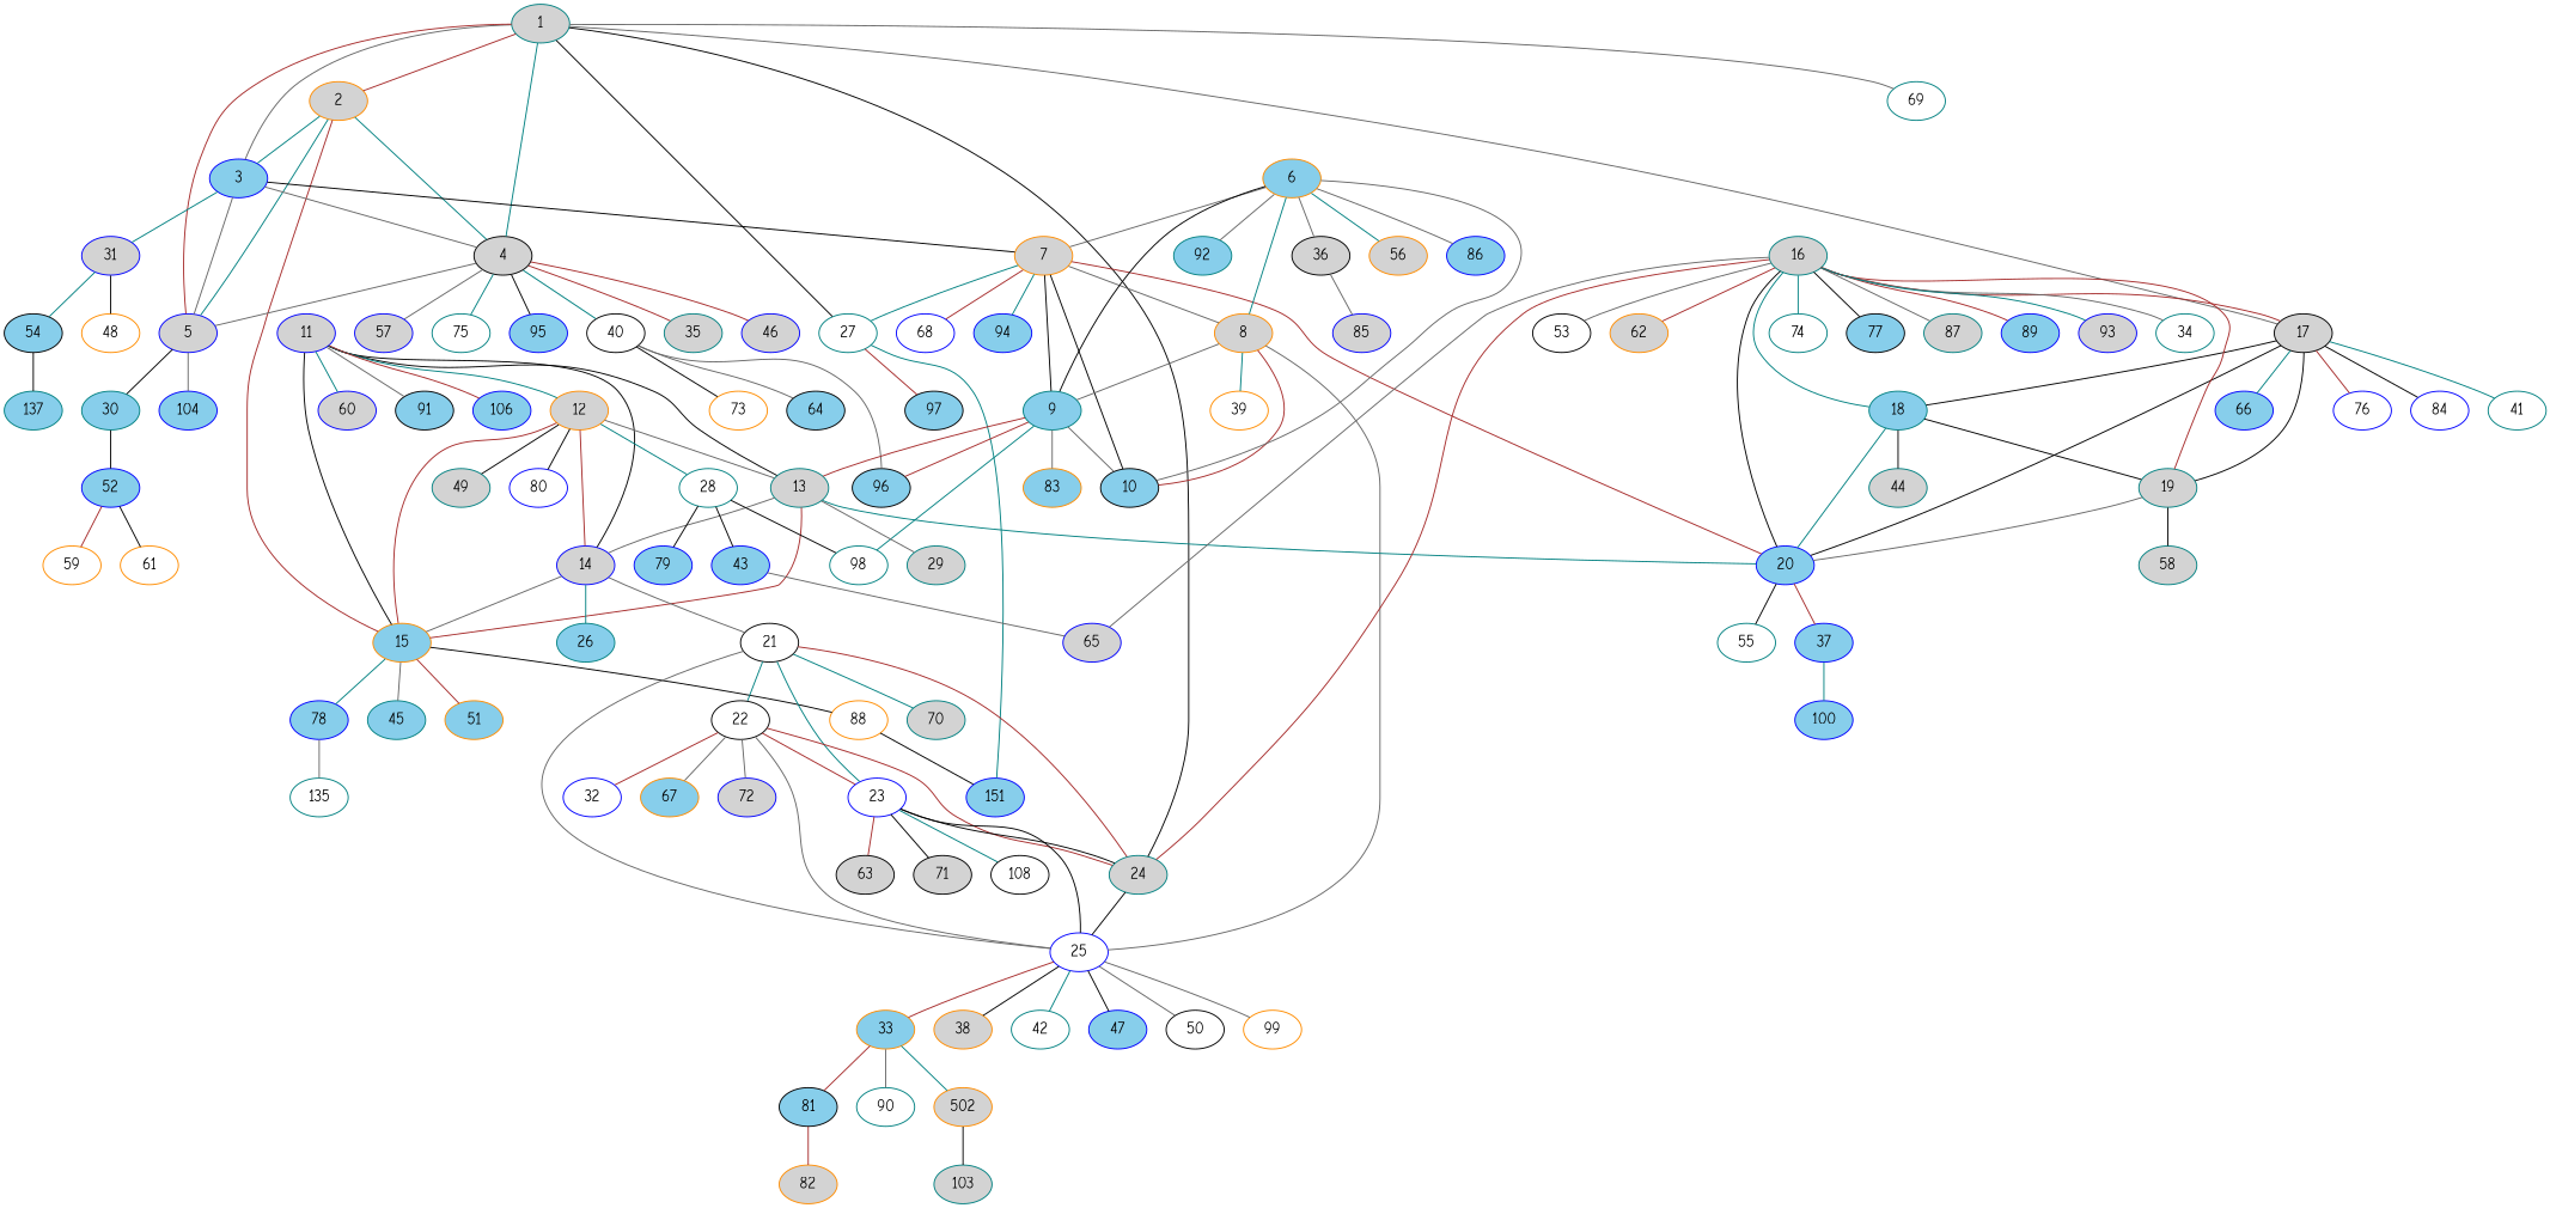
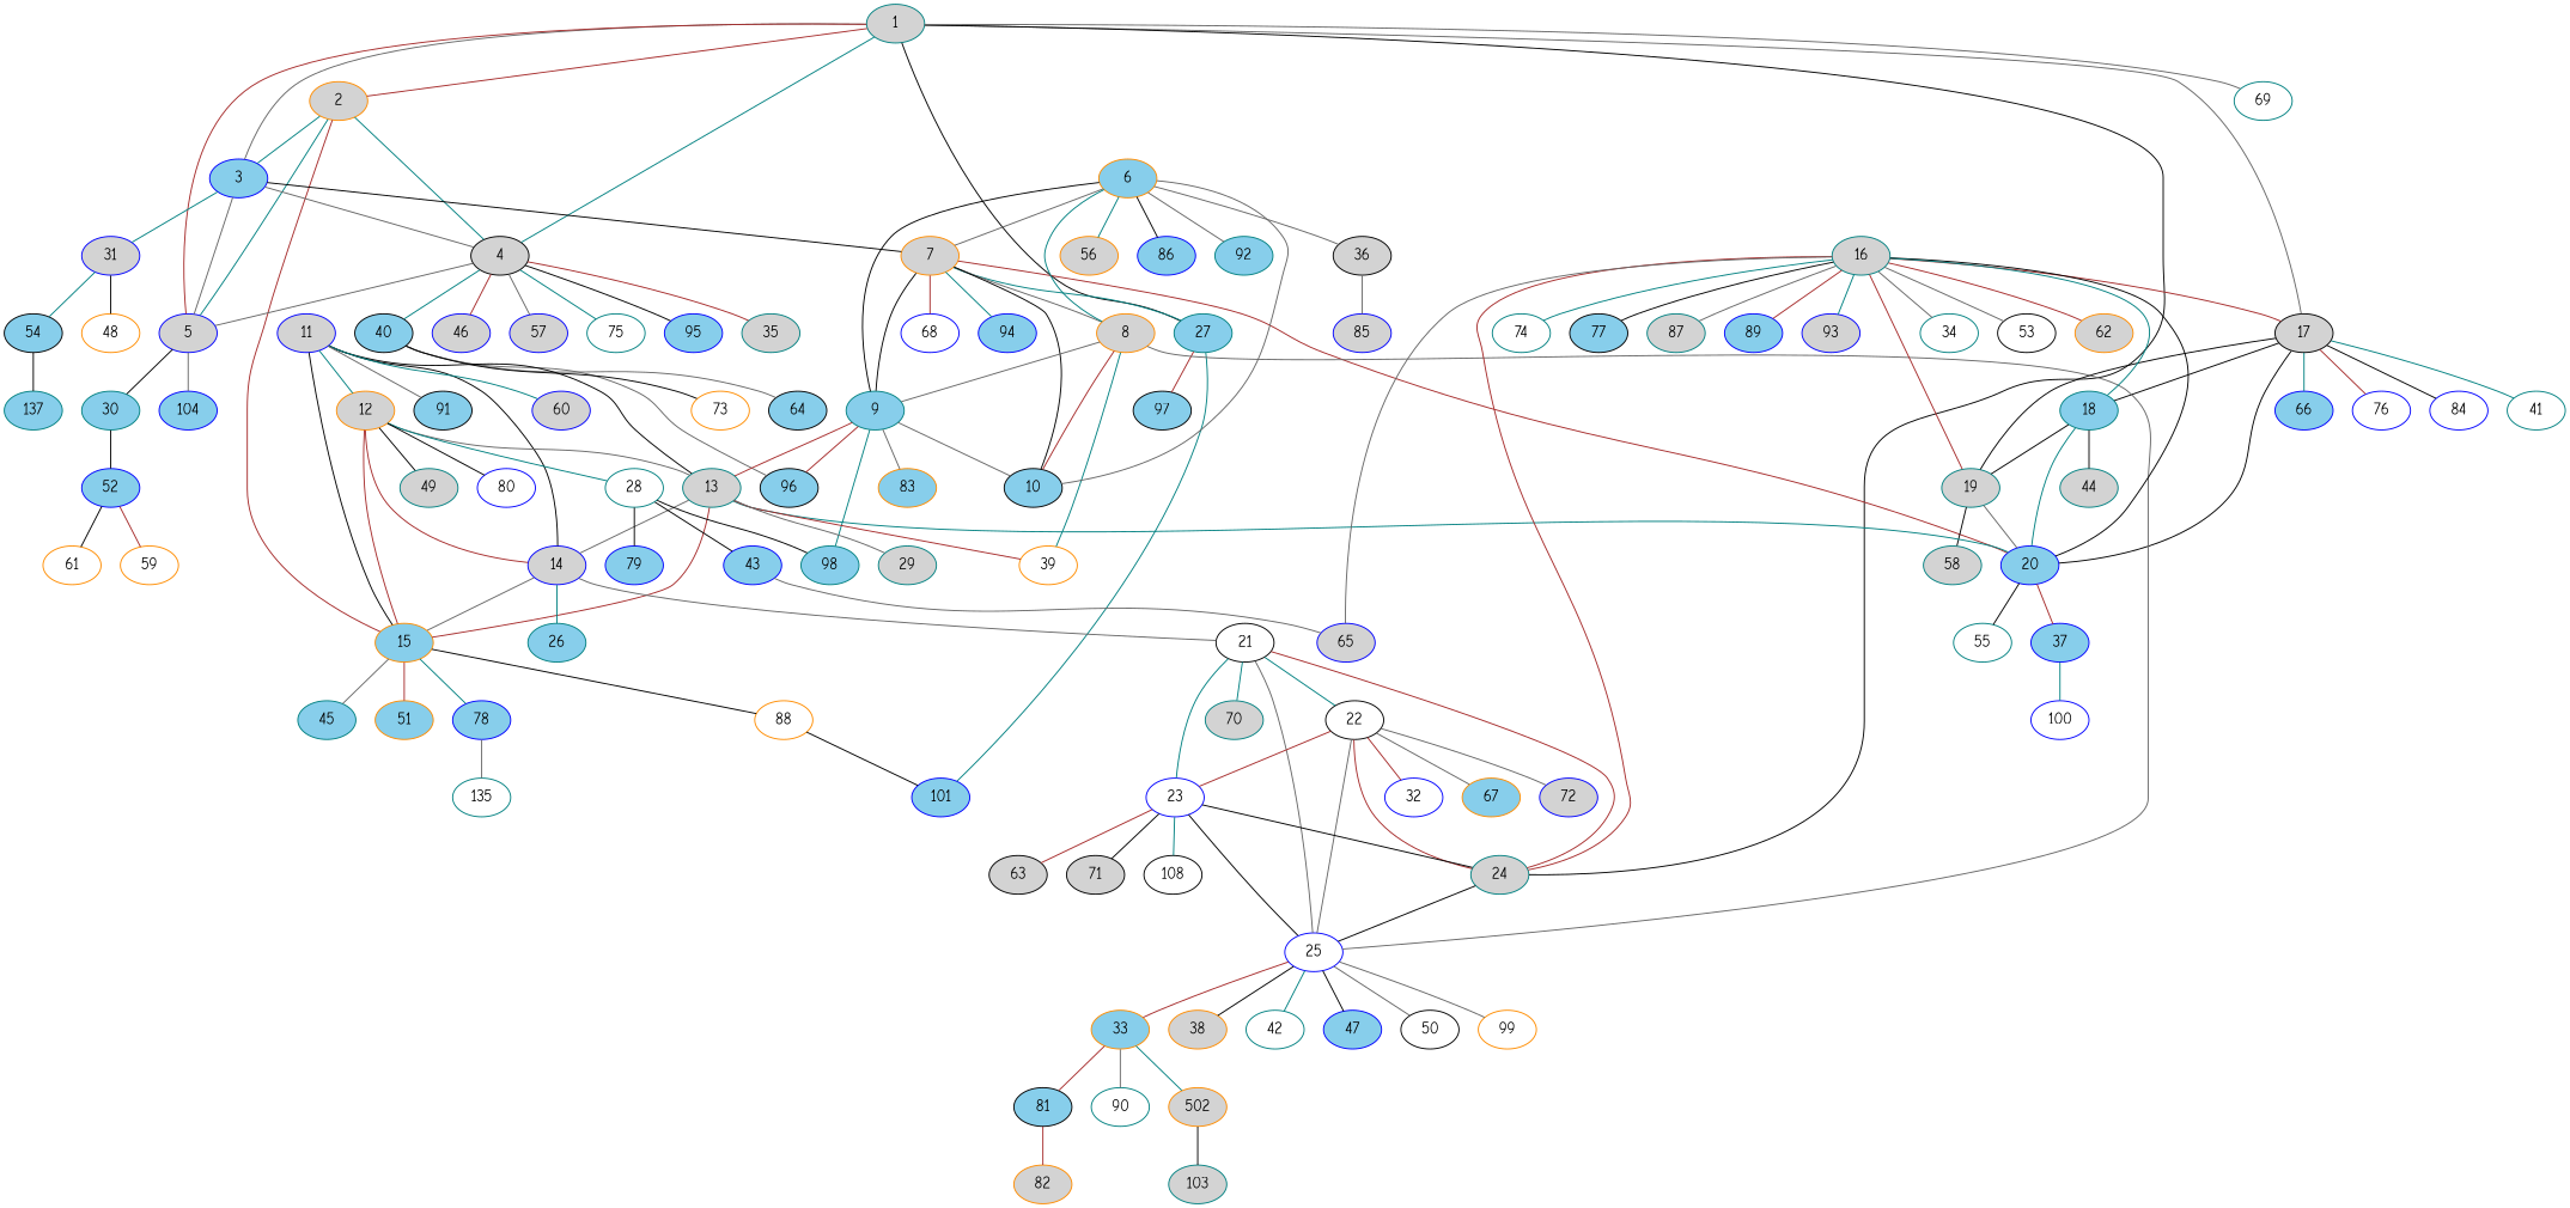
  graph {
    fontname="Comic Neue"
    node [color=blue fillcolor=skyblue fontname="Comic Neue" style=filled]
    edge [color=gray40 fontname="Comic Neue"]
    1 [color=teal fillcolor=lightgrey]
    2 [color=darkorange fillcolor=lightgrey]
    3
    4 [color=black fillcolor=lightgrey]
    5 [fillcolor=lightgrey]
    17 [color=black fillcolor=lightgrey]
    24 [color=teal fillcolor=lightgrey]
-   27 [color=teal fillcolor=white]
+   27 [color=teal]
    69 [color=teal fillcolor=white]
    15 [color=darkorange]
    7 [color=darkorange fillcolor=lightgrey]
    31 [fillcolor=lightgrey]
    35 [color=teal fillcolor=lightgrey]
-   40 [color=black fillcolor=white]
+   40 [color=black]
    46 [fillcolor=lightgrey]
    57 [fillcolor=lightgrey]
    75 [color=teal fillcolor=white]
    95
    30 [color=teal]
    104
    20
    18 [color=teal]
    19 [color=teal fillcolor=lightgrey]
    41 [color=teal fillcolor=white]
    66
    76 [fillcolor=white]
    84 [fillcolor=white]
    25 [fillcolor=white]
    97 [color=black]
-   101 [label=151]
+   101
    45 [color=teal]
    51 [color=darkorange]
    78
    88 [color=darkorange fillcolor=white]
    8 [color=darkorange fillcolor=lightgrey]
    9 [color=teal]
    10 [color=black]
    68 [fillcolor=white]
    94
    48 [color=darkorange fillcolor=white]
    54 [color=black]
    96 [color=black]
    64 [color=black]
    73 [color=darkorange fillcolor=white]
    52
    6 [color=darkorange]
    36 [color=black fillcolor=lightgrey]
    56 [color=darkorange fillcolor=lightgrey]
    86
    92 [color=teal]
    39 [color=darkorange fillcolor=white]
    13 [color=teal fillcolor=lightgrey]
    83 [color=darkorange]
-   98 [color=teal fillcolor=white]
+   98 [color=teal]
    85 [fillcolor=lightgrey]
    37
    55 [color=teal fillcolor=white]
    33 [color=darkorange]
    38 [color=darkorange fillcolor=lightgrey]
    42 [color=teal fillcolor=white]
    47
    50 [color=black fillcolor=white]
    99 [color=darkorange fillcolor=white]
    14 [fillcolor=lightgrey]
    29 [color=teal fillcolor=lightgrey]
    11 [fillcolor=lightgrey]
    12 [color=darkorange fillcolor=lightgrey]
    60 [fillcolor=lightgrey]
    91 [color=black]
-   106
    28 [color=teal fillcolor=white]
    49 [color=teal fillcolor=lightgrey]
    80 [fillcolor=white]
    21 [color=black fillcolor=white]
    26 [color=teal]
    43
    79
    22 [color=black fillcolor=white]
    23 [fillcolor=white]
    70 [color=teal fillcolor=lightgrey]
    n81 [color=teal fillcolor=white label=135]
    16 [color=teal fillcolor=lightgrey]
    34 [color=teal fillcolor=white]
    53 [color=black fillcolor=white]
    62 [color=darkorange fillcolor=lightgrey]
    65 [fillcolor=lightgrey]
    74 [color=teal fillcolor=white]
    77 [color=black]
    87 [color=teal fillcolor=lightgrey]
    89
    93 [fillcolor=lightgrey]
    44 [color=teal fillcolor=lightgrey]
    58 [color=teal fillcolor=lightgrey]
-   100
+   100 [fillcolor=white]
    32 [fillcolor=white]
    67 [color=darkorange]
    72 [fillcolor=lightgrey]
    63 [color=black fillcolor=lightgrey]
    71 [color=black fillcolor=lightgrey]
    108 [color=black fillcolor=white]
    81 [color=black]
    90 [color=teal fillcolor=white]
    n103 [color=darkorange fillcolor=lightgrey label=502]
    59 [color=darkorange fillcolor=white]
    61 [color=darkorange fillcolor=white]
    n106 [color=teal label=137]
    82 [color=darkorange fillcolor=lightgrey]
    103 [color=teal fillcolor=lightgrey]
    1 -- 2 [color=brown]
    1 -- 3
    1 -- 4 [color=teal]
    1 -- 5 [color=brown]
    1 -- 17
    1 -- 24 [color=black]
    1 -- 27 [color=black]
    1 -- 69
    2 -- 3 [color=teal]
    2 -- 4 [color=teal]
    2 -- 5 [color=teal]
    2 -- 15 [color=brown]
    3 -- 4
    3 -- 5
    3 -- 7 [color=black]
    3 -- 31 [color=teal]
    4 -- 5
    4 -- 35 [color=brown]
    4 -- 40 [color=teal]
    4 -- 46 [color=brown]
    4 -- 57
    4 -- 75 [color=teal]
    4 -- 95 [color=black]
    5 -- 30 [color=black]
    5 -- 104
    17 -- 20 [color=black]
    17 -- 18 [color=black]
    17 -- 19 [color=black]
    17 -- 41 [color=teal]
    17 -- 66 [color=teal]
    17 -- 76 [color=brown]
    17 -- 84 [color=black]
    24 -- 25 [color=black]
    27 -- 97 [color=brown]
    27 -- 101 [color=teal]
    15 -- 45
    15 -- 51 [color=brown]
    15 -- 78 [color=teal]
    15 -- 88 [color=black]
    7 -- 27 [color=teal]
    7 -- 20 [color=brown]
    7 -- 8
    7 -- 9 [color=black]
    7 -- 10 [color=black]
    7 -- 68 [color=brown]
    7 -- 94 [color=teal]
    31 -- 48 [color=black]
    31 -- 54 [color=teal]
    40 -- 96
    40 -- 64
    40 -- 73 [color=black]
    30 -- 52 [color=black]
    20 -- 37 [color=brown]
    20 -- 55 [color=black]
    18 -- 20 [color=teal]
    18 -- 19 [color=black]
    18 -- 44 [color=black]
    19 -- 20
    19 -- 58 [color=black]
    25 -- 33 [color=brown]
    25 -- 38 [color=black]
    25 -- 42 [color=teal]
    25 -- 47 [color=black]
    25 -- 50
    25 -- 99
    78 -- n81
    88 -- 101 [color=black]
    8 -- 25
    8 -- 9
    8 -- 10 [color=brown]
    8 -- 39 [color=teal]
    9 -- 10
    9 -- 96 [color=brown]
    9 -- 13 [color=brown]
    9 -- 83
    9 -- 98 [color=teal]
    54 -- n106 [color=black]
    52 -- 59 [color=brown]
    52 -- 61 [color=black]
    6 -- 7
    6 -- 8 [color=teal]
    6 -- 9 [color=black]
    6 -- 10
    6 -- 36
    6 -- 56 [color=teal]
-   6 -- 86
+   6 -- 86 [color=black]
    6 -- 92
    36 -- 85
    13 -- 15 [color=brown]
    13 -- 20 [color=teal]
+   13 -- 39 [color=brown]
    13 -- 14
    13 -- 29
    37 -- 100 [color=teal]
    33 -- 81 [color=brown]
    33 -- 90
    33 -- n103 [color=teal]
    14 -- 15
    14 -- 21
    14 -- 26 [color=teal]
    11 -- 15 [color=black]
    11 -- 13 [color=black]
    11 -- 14 [color=black]
    11 -- 12 [color=teal]
    11 -- 60 [color=teal]
    11 -- 91
-   11 -- 106 [color=brown]
    12 -- 15 [color=brown]
    12 -- 13
    12 -- 14 [color=brown]
    12 -- 28 [color=teal]
    12 -- 49 [color=black]
    12 -- 80 [color=black]
    28 -- 98 [color=black]
    28 -- 43 [color=black]
    28 -- 79 [color=black]
    21 -- 24 [color=brown]
    21 -- 25
    21 -- 22 [color=teal]
    21 -- 23 [color=teal]
    21 -- 70 [color=teal]
    43 -- 65
    22 -- 24 [color=brown]
    22 -- 25
    22 -- 23 [color=brown]
    22 -- 32 [color=brown]
    22 -- 67
    22 -- 72
    23 -- 24 [color=black]
    23 -- 25 [color=black]
    23 -- 63 [color=brown]
    23 -- 71 [color=black]
    23 -- 108 [color=teal]
    16 -- 17 [color=brown]
    16 -- 24 [color=brown]
    16 -- 20 [color=black]
    16 -- 18 [color=teal]
    16 -- 19 [color=brown]
    16 -- 34
    16 -- 53
    16 -- 62 [color=brown]
    16 -- 65
    16 -- 74 [color=teal]
    16 -- 77 [color=black]
    16 -- 87
    16 -- 89 [color=brown]
    16 -- 93 [color=teal]
    81 -- 82 [color=brown]
    n103 -- 103 [color=black]
  }
